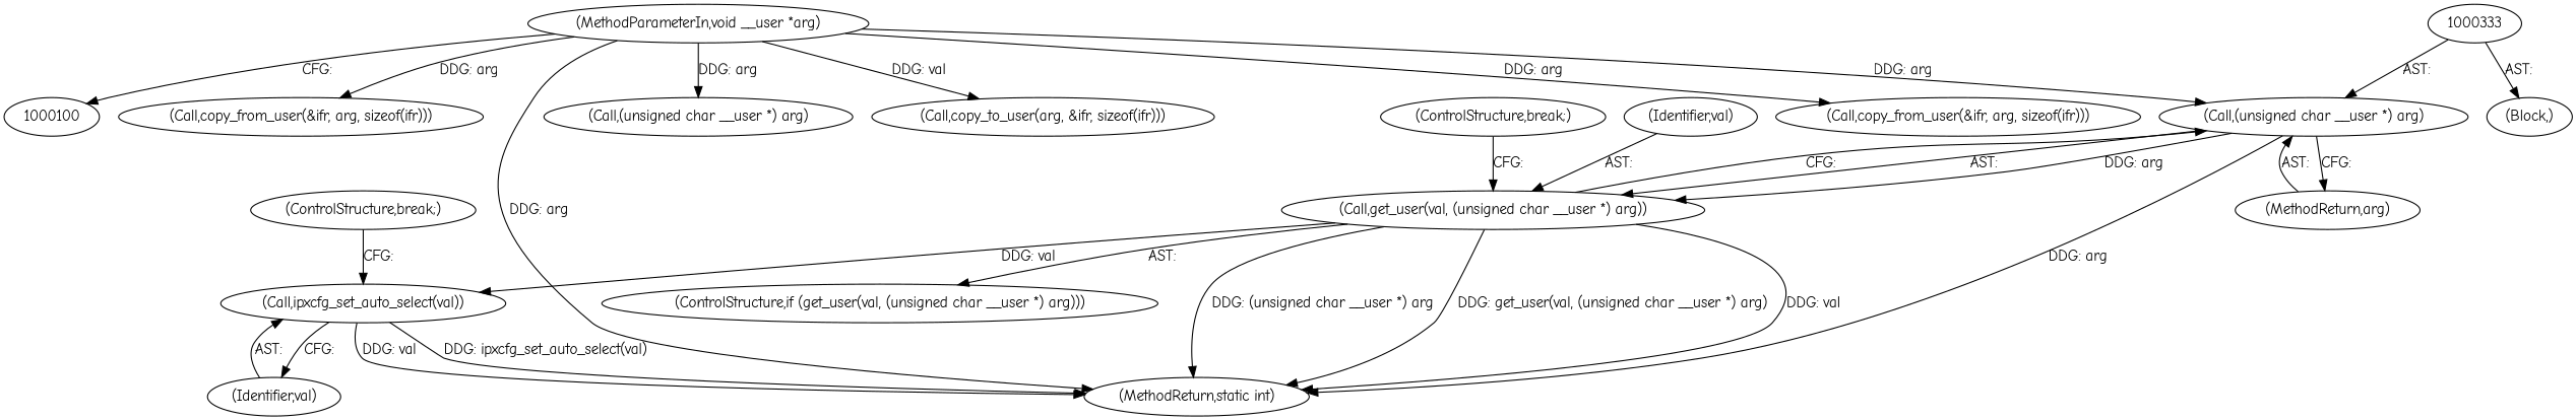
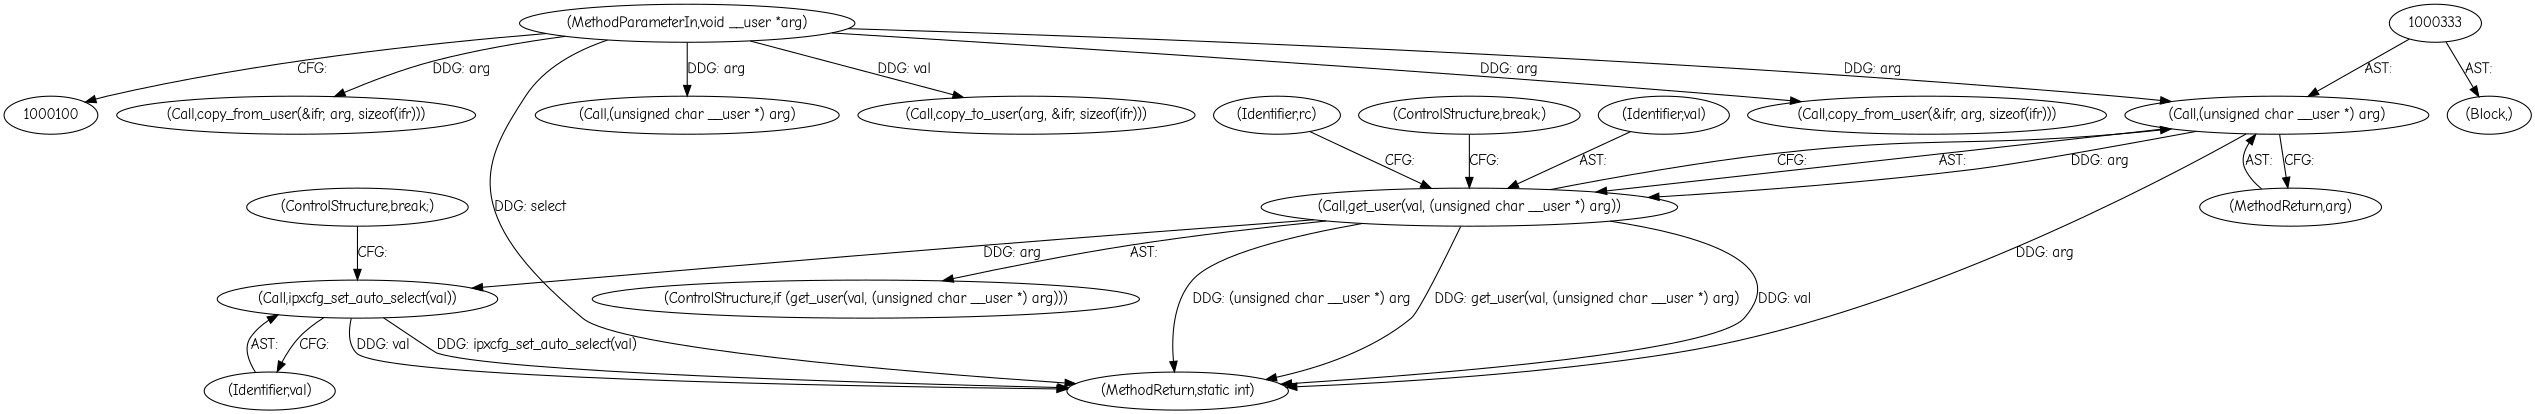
  digraph {
    fontname="Comic Neue"
    node [fontname="Comic Neue"]
    edge [fontname="Comic Neue"]
    n1 [label="(Call,(unsigned char __user *) arg)"]
    n2 [label="(Call,get_user(val, (unsigned char __user *) arg))"]
    n3 [label="(MethodReturn,arg)"]
    n4 [label="(MethodReturn,static int)"]
    n5 [label="(Call,ipxcfg_set_auto_select(val))"]
    n6 [label="(ControlStructure,if (get_user(val, (unsigned char __user *) arg)))"]
    n7 [label="(MethodParameterIn,void __user *arg)"]
    n8 [label="(Call,copy_from_user(&ifr, arg, sizeof(ifr)))"]
    n9 [label="(Call,(unsigned char __user *) arg)"]
    n10 [label="(Call,copy_to_user(arg, &ifr, sizeof(ifr)))"]
    n11 [label="(Call,copy_from_user(&ifr, arg, sizeof(ifr)))"]
    1000100
    n13 [label="(Identifier,val)"]
    n14 [label="(Block,)"]
+   n15 [label="(Identifier,rc)"]
    n16 [label="(ControlStructure,break;)"]
    n17 [label="(ControlStructure,break;)"]
    n18 [label="(Identifier,val)"]
    1000333
    n1 -> n2 [label="AST: "]
    n1 -> n2 [label="DDG: arg"]
    n1 -> n3 [label="CFG: "]
    n1 -> n4 [label="DDG: arg"]
    n2 -> n1 [label="CFG: "]
    n2 -> n4 [label="DDG: val"]
    n2 -> n4 [label="DDG: (unsigned char __user *) arg"]
    n2 -> n4 [label="DDG: get_user(val, (unsigned char __user *) arg)"]
-   n2 -> n5 [label="DDG: val"]
+   n2 -> n5 [label="DDG: arg"]
    n2 -> n6 [label="AST: "]
    n3 -> n1 [label="AST: "]
    n5 -> n4 [label="DDG: ipxcfg_set_auto_select(val)"]
    n5 -> n4 [label="DDG: val"]
    n5 -> n13 [label="CFG: "]
    n7 -> n1 [label="DDG: arg"]
-   n7 -> n4 [label="DDG: arg"]
+   n7 -> n4 [label="DDG: select"]
    n7 -> n8 [label="DDG: arg"]
    n7 -> n9 [label="DDG: arg"]
    n7 -> n10 [label="DDG: val"]
    n7 -> n11 [label="DDG: arg"]
    n7 -> 1000100 [label="CFG: "]
    n13 -> n5 [label="AST: "]
+   n15 -> n2 [label="CFG: "]
    n16 -> n2 [label="CFG: "]
    n17 -> n5 [label="CFG: "]
    n18 -> n2 [label="AST: "]
    1000333 -> n1 [label="AST: "]
    1000333 -> n14 [label="AST: "]
  }
